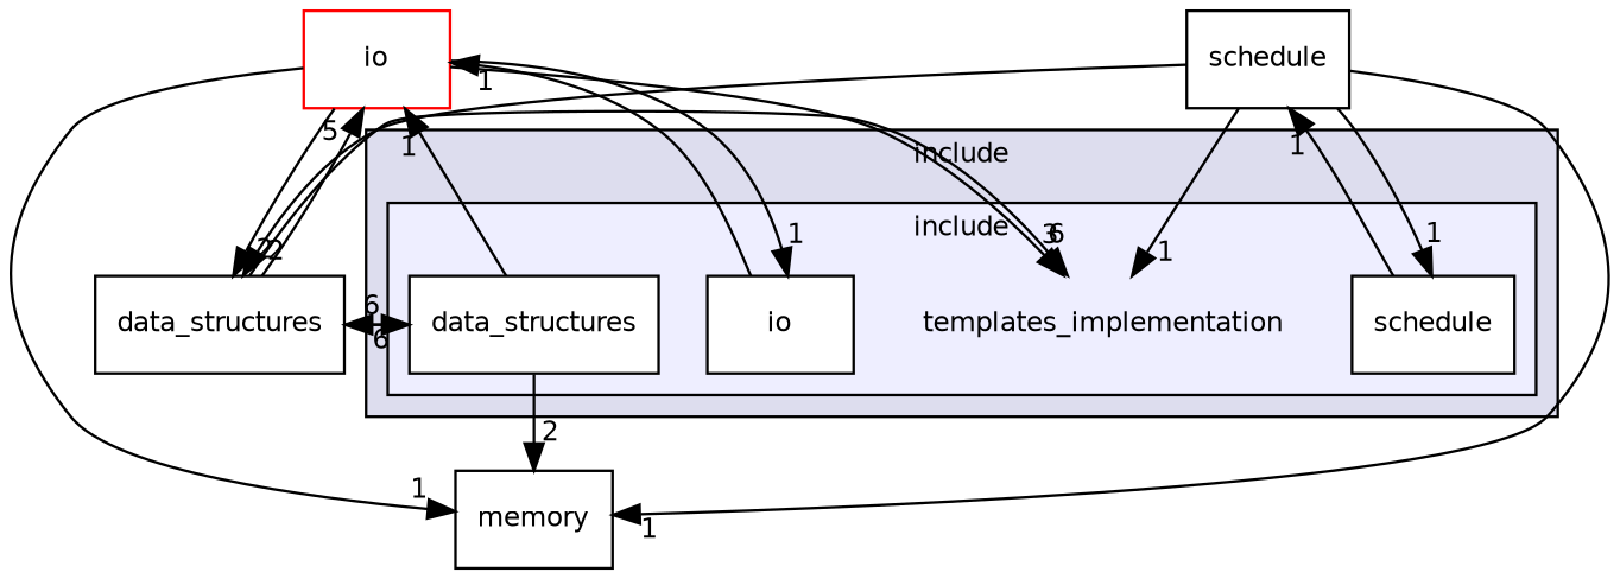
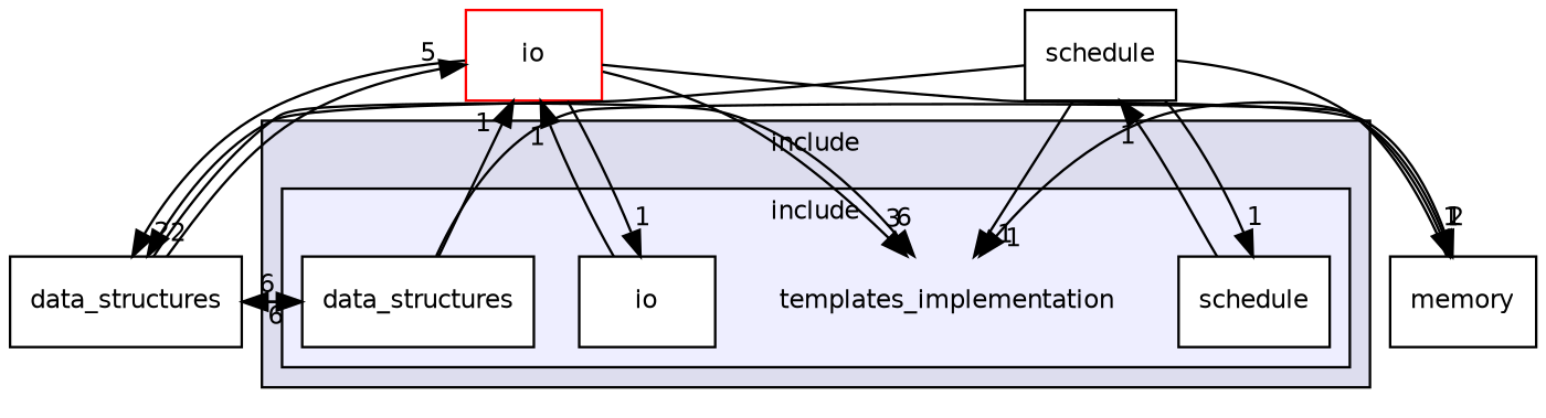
  digraph {
    compound=true
    node [fontname=Helvetica fontsize=10 shape=box]
    edge [headlabel=1 labeldistance=1.5 labelfontname=Helvetica labelfontsize=10]
    n1 [label=templates_implementation shape=plaintext]
    n2 [color=black fillcolor=white label=data_structures style=filled]
    n3 [color=black fillcolor=white label=io style=filled]
    n4 [color=black fillcolor=white label=schedule style=filled]
    n5 [label=memory]
    n6 [label=data_structures]
    n7 [color=red fillcolor=white label=io style=filled]
    n8 [label=schedule]
    subgraph cluster_1 {
      bgcolor="#ddddee"
      fontname=Helvetica
      fontsize=10
      label=include
      pencolor=black
      subgraph cluster_2 {
        bgcolor="#eeeeff"
        fontname=Helvetica
        fontsize=10
        pencolor=black
        n1
        n2
        n3
        n4
      }
    }
    n2 -> n5 [headlabel=2]
    n2 -> n6 [headlabel=6]
    n2 -> n7
    n3 -> n7
    n4 -> n8
+   n5 -> n1
    n6 -> n1 [headlabel=6]
    n6 -> n2 [headlabel=6]
    n6 -> n7 [headlabel=5]
    n7 -> n1 [headlabel=3]
    n7 -> n3
    n7 -> n5
    n7 -> n6 [headlabel=2]
    n8 -> n1
    n8 -> n4
    n8 -> n5
    n8 -> n6 [headlabel=2]
  }
